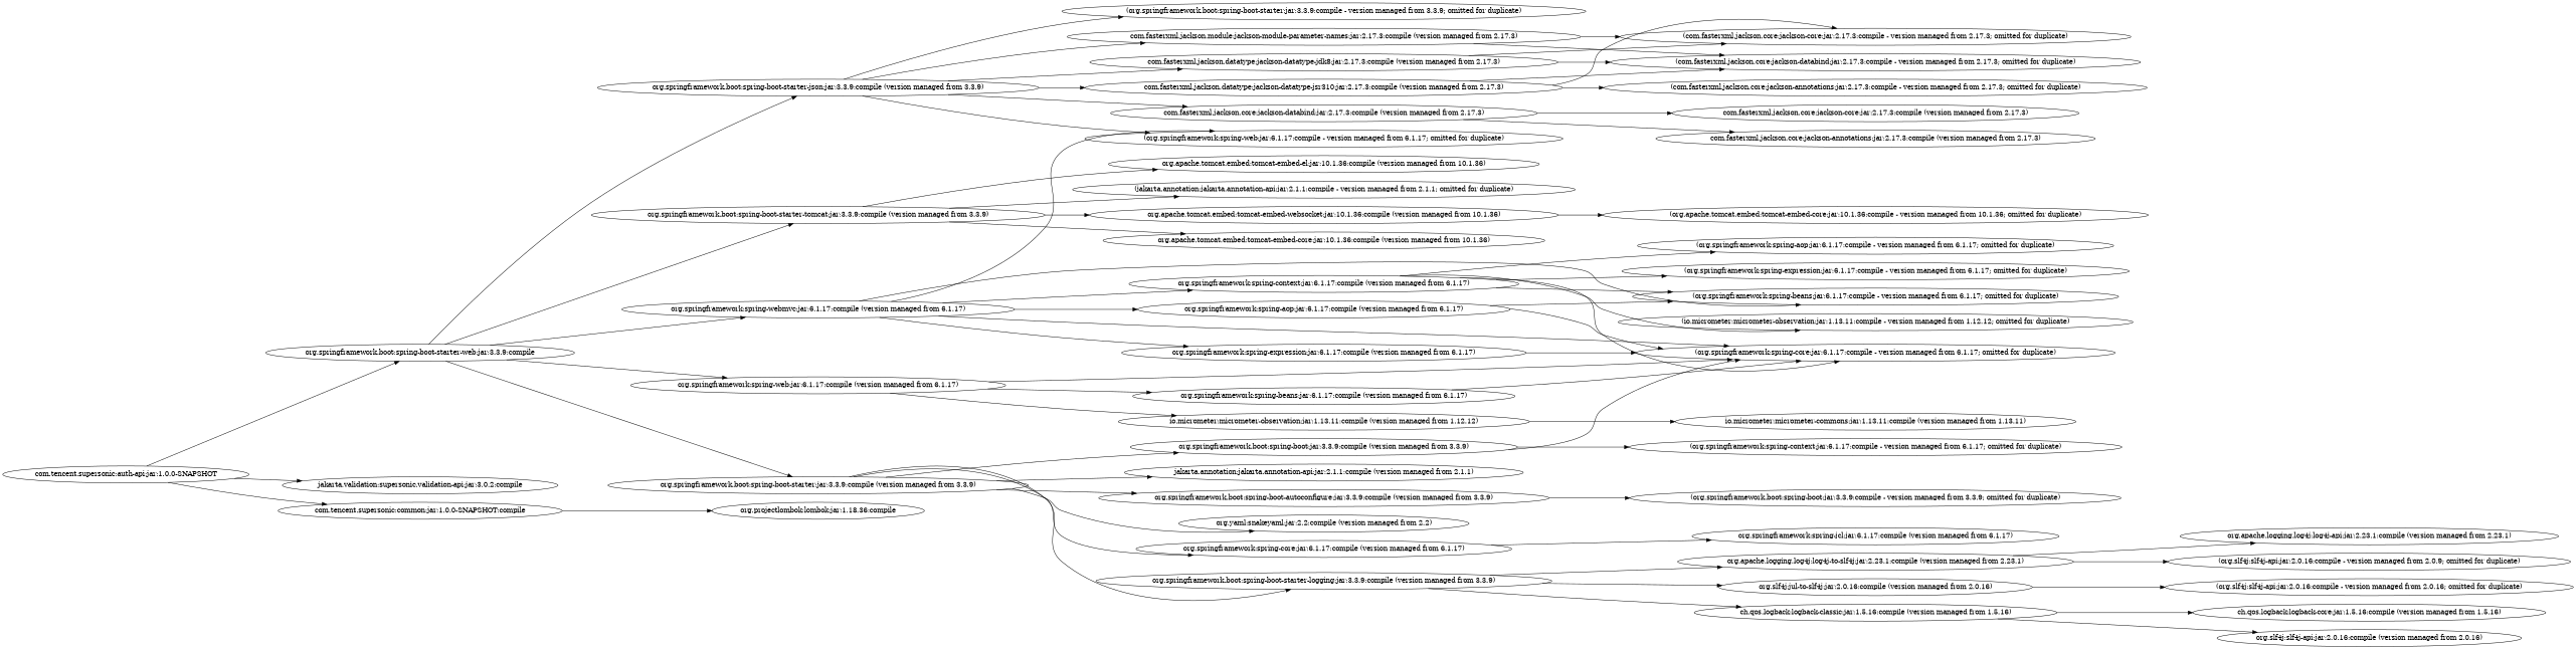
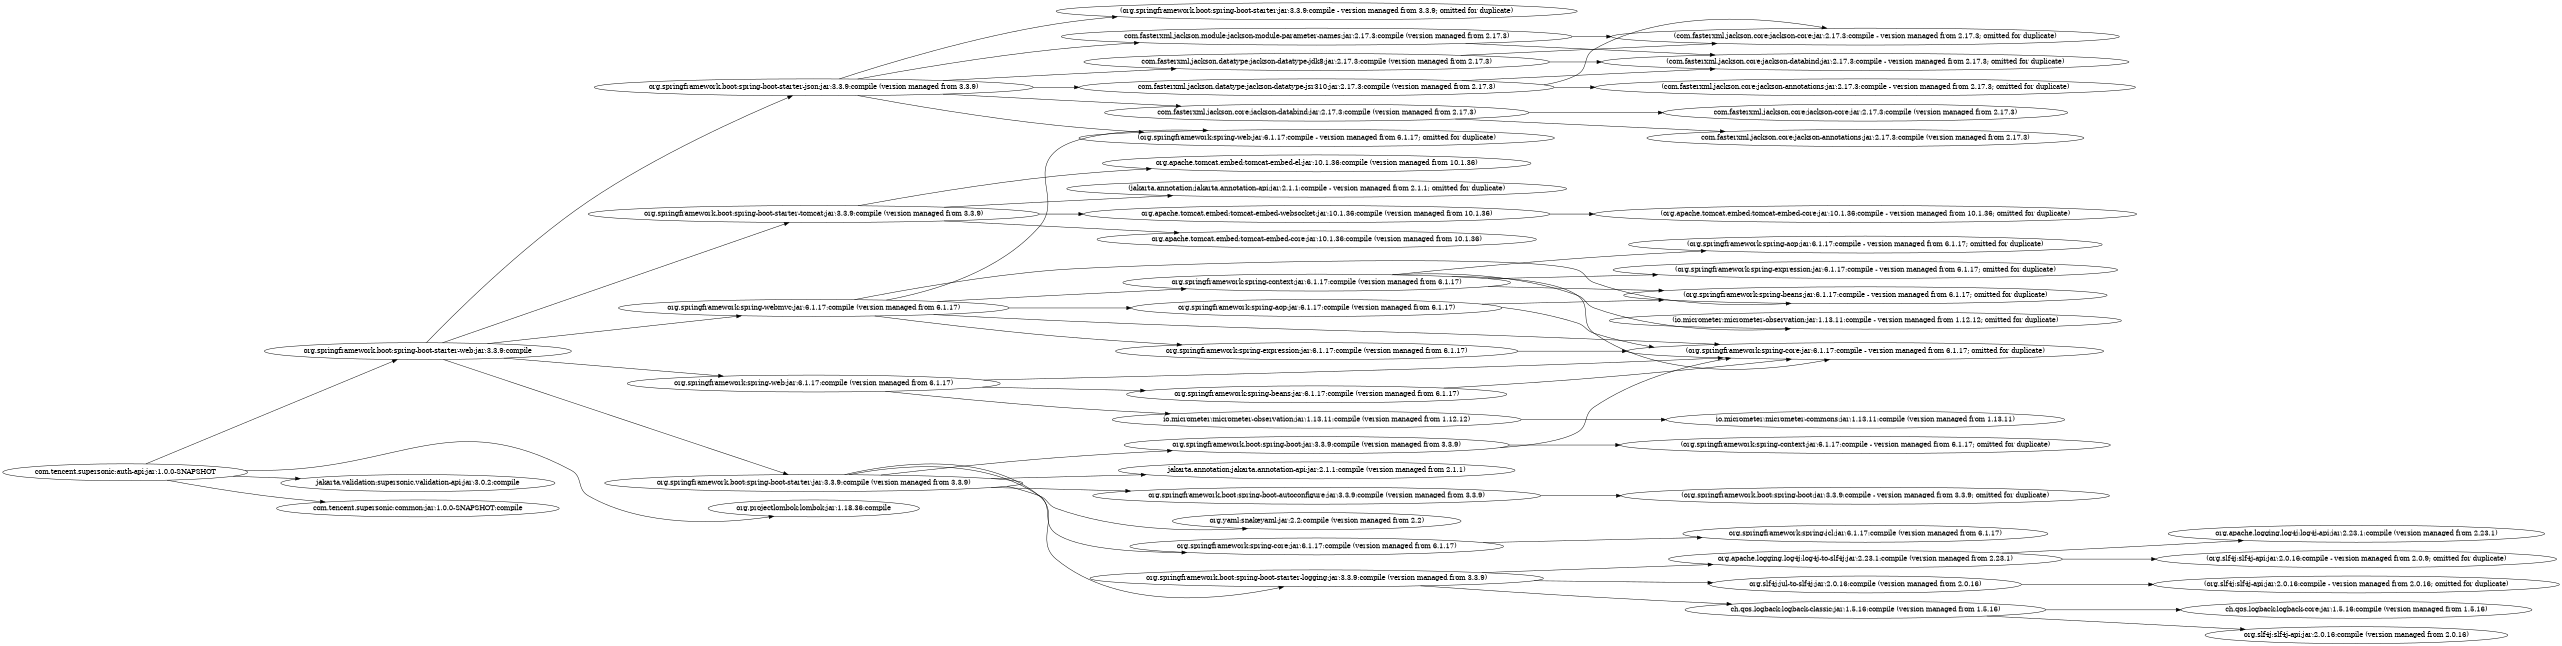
  digraph {
    rankdir=LR
    "com.tencent.supersonic:auth-api:jar:1.0.0-SNAPSHOT"
    "org.springframework.boot:spring-boot-starter-web:jar:3.3.9:compile"
    "org.projectlombok:lombok:jar:1.18.36:compile"
    n4 [label="jakarta.validation:supersonic.validation-api:jar:3.0.2:compile"]
    "com.tencent.supersonic:common:jar:1.0.0-SNAPSHOT:compile"
    "org.springframework.boot:spring-boot-starter:jar:3.3.9:compile (version managed from 3.3.9)"
    "org.springframework.boot:spring-boot-starter-json:jar:3.3.9:compile (version managed from 3.3.9)"
    "org.springframework.boot:spring-boot-starter-tomcat:jar:3.3.9:compile (version managed from 3.3.9)"
    "org.springframework:spring-web:jar:6.1.17:compile (version managed from 6.1.17)"
    "org.springframework:spring-webmvc:jar:6.1.17:compile (version managed from 6.1.17)"
    "org.springframework.boot:spring-boot:jar:3.3.9:compile (version managed from 3.3.9)"
    "org.springframework.boot:spring-boot-autoconfigure:jar:3.3.9:compile (version managed from 3.3.9)"
    "org.springframework.boot:spring-boot-starter-logging:jar:3.3.9:compile (version managed from 3.3.9)"
    "jakarta.annotation:jakarta.annotation-api:jar:2.1.1:compile (version managed from 2.1.1)"
    "org.springframework:spring-core:jar:6.1.17:compile (version managed from 6.1.17)"
    "org.yaml:snakeyaml:jar:2.2:compile (version managed from 2.2)"
    "(org.springframework.boot:spring-boot-starter:jar:3.3.9:compile - version managed from 3.3.9; omitted for duplicate)"
    "(org.springframework:spring-web:jar:6.1.17:compile - version managed from 6.1.17; omitted for duplicate)"
    "com.fasterxml.jackson.core:jackson-databind:jar:2.17.3:compile (version managed from 2.17.3)"
    "com.fasterxml.jackson.datatype:jackson-datatype-jdk8:jar:2.17.3:compile (version managed from 2.17.3)"
    "com.fasterxml.jackson.datatype:jackson-datatype-jsr310:jar:2.17.3:compile (version managed from 2.17.3)"
    "com.fasterxml.jackson.module:jackson-module-parameter-names:jar:2.17.3:compile (version managed from 2.17.3)"
    "(jakarta.annotation:jakarta.annotation-api:jar:2.1.1:compile - version managed from 2.1.1; omitted for duplicate)"
    "org.apache.tomcat.embed:tomcat-embed-core:jar:10.1.36:compile (version managed from 10.1.36)"
    "org.apache.tomcat.embed:tomcat-embed-el:jar:10.1.36:compile (version managed from 10.1.36)"
    "org.apache.tomcat.embed:tomcat-embed-websocket:jar:10.1.36:compile (version managed from 10.1.36)"
    "(org.springframework:spring-core:jar:6.1.17:compile - version managed from 6.1.17; omitted for duplicate)"
    "org.springframework:spring-beans:jar:6.1.17:compile (version managed from 6.1.17)"
    "io.micrometer:micrometer-observation:jar:1.13.11:compile (version managed from 1.12.12)"
    "org.springframework:spring-aop:jar:6.1.17:compile (version managed from 6.1.17)"
    "(org.springframework:spring-beans:jar:6.1.17:compile - version managed from 6.1.17; omitted for duplicate)"
    "org.springframework:spring-context:jar:6.1.17:compile (version managed from 6.1.17)"
    "org.springframework:spring-expression:jar:6.1.17:compile (version managed from 6.1.17)"
    "(org.springframework:spring-context:jar:6.1.17:compile - version managed from 6.1.17; omitted for duplicate)"
    "(org.springframework.boot:spring-boot:jar:3.3.9:compile - version managed from 3.3.9; omitted for duplicate)"
    "ch.qos.logback:logback-classic:jar:1.5.16:compile (version managed from 1.5.16)"
    "org.apache.logging.log4j:log4j-to-slf4j:jar:2.23.1:compile (version managed from 2.23.1)"
    "org.slf4j:jul-to-slf4j:jar:2.0.16:compile (version managed from 2.0.16)"
    "org.springframework:spring-jcl:jar:6.1.17:compile (version managed from 6.1.17)"
    "com.fasterxml.jackson.core:jackson-annotations:jar:2.17.3:compile (version managed from 2.17.3)"
    "com.fasterxml.jackson.core:jackson-core:jar:2.17.3:compile (version managed from 2.17.3)"
    "(com.fasterxml.jackson.core:jackson-core:jar:2.17.3:compile - version managed from 2.17.3; omitted for duplicate)"
    "(com.fasterxml.jackson.core:jackson-databind:jar:2.17.3:compile - version managed from 2.17.3; omitted for duplicate)"
    "(com.fasterxml.jackson.core:jackson-annotations:jar:2.17.3:compile - version managed from 2.17.3; omitted for duplicate)"
    "(org.apache.tomcat.embed:tomcat-embed-core:jar:10.1.36:compile - version managed from 10.1.36; omitted for duplicate)"
    "io.micrometer:micrometer-commons:jar:1.13.11:compile (version managed from 1.13.11)"
    "(org.springframework:spring-aop:jar:6.1.17:compile - version managed from 6.1.17; omitted for duplicate)"
    "(org.springframework:spring-expression:jar:6.1.17:compile - version managed from 6.1.17; omitted for duplicate)"
    "(io.micrometer:micrometer-observation:jar:1.13.11:compile - version managed from 1.12.12; omitted for duplicate)"
    "ch.qos.logback:logback-core:jar:1.5.16:compile (version managed from 1.5.16)"
    "org.slf4j:slf4j-api:jar:2.0.16:compile (version managed from 2.0.16)"
    "org.apache.logging.log4j:log4j-api:jar:2.23.1:compile (version managed from 2.23.1)"
    "(org.slf4j:slf4j-api:jar:2.0.16:compile - version managed from 2.0.9; omitted for duplicate)"
    "(org.slf4j:slf4j-api:jar:2.0.16:compile - version managed from 2.0.16; omitted for duplicate)"
    "com.tencent.supersonic:auth-api:jar:1.0.0-SNAPSHOT" -> "org.springframework.boot:spring-boot-starter-web:jar:3.3.9:compile"
-   "com.tencent.supersonic:common:jar:1.0.0-SNAPSHOT:compile" -> "org.projectlombok:lombok:jar:1.18.36:compile"
+   "com.tencent.supersonic:auth-api:jar:1.0.0-SNAPSHOT" -> "org.projectlombok:lombok:jar:1.18.36:compile"
    "com.tencent.supersonic:auth-api:jar:1.0.0-SNAPSHOT" -> n4
    "com.tencent.supersonic:auth-api:jar:1.0.0-SNAPSHOT" -> "com.tencent.supersonic:common:jar:1.0.0-SNAPSHOT:compile"
    "org.springframework.boot:spring-boot-starter-web:jar:3.3.9:compile" -> "org.springframework.boot:spring-boot-starter:jar:3.3.9:compile (version managed from 3.3.9)"
    "org.springframework.boot:spring-boot-starter-web:jar:3.3.9:compile" -> "org.springframework.boot:spring-boot-starter-json:jar:3.3.9:compile (version managed from 3.3.9)"
    "org.springframework.boot:spring-boot-starter-web:jar:3.3.9:compile" -> "org.springframework.boot:spring-boot-starter-tomcat:jar:3.3.9:compile (version managed from 3.3.9)"
    "org.springframework.boot:spring-boot-starter-web:jar:3.3.9:compile" -> "org.springframework:spring-web:jar:6.1.17:compile (version managed from 6.1.17)"
    "org.springframework.boot:spring-boot-starter-web:jar:3.3.9:compile" -> "org.springframework:spring-webmvc:jar:6.1.17:compile (version managed from 6.1.17)"
    "org.springframework.boot:spring-boot-starter:jar:3.3.9:compile (version managed from 3.3.9)" -> "org.springframework.boot:spring-boot:jar:3.3.9:compile (version managed from 3.3.9)"
    "org.springframework.boot:spring-boot-starter:jar:3.3.9:compile (version managed from 3.3.9)" -> "org.springframework.boot:spring-boot-autoconfigure:jar:3.3.9:compile (version managed from 3.3.9)"
    "org.springframework.boot:spring-boot-starter:jar:3.3.9:compile (version managed from 3.3.9)" -> "org.springframework.boot:spring-boot-starter-logging:jar:3.3.9:compile (version managed from 3.3.9)"
    "org.springframework.boot:spring-boot-starter:jar:3.3.9:compile (version managed from 3.3.9)" -> "jakarta.annotation:jakarta.annotation-api:jar:2.1.1:compile (version managed from 2.1.1)"
    "org.springframework.boot:spring-boot-starter:jar:3.3.9:compile (version managed from 3.3.9)" -> "org.springframework:spring-core:jar:6.1.17:compile (version managed from 6.1.17)"
    "org.springframework.boot:spring-boot-starter:jar:3.3.9:compile (version managed from 3.3.9)" -> "org.yaml:snakeyaml:jar:2.2:compile (version managed from 2.2)"
    "org.springframework.boot:spring-boot-starter-json:jar:3.3.9:compile (version managed from 3.3.9)" -> "(org.springframework.boot:spring-boot-starter:jar:3.3.9:compile - version managed from 3.3.9; omitted for duplicate)"
    "org.springframework.boot:spring-boot-starter-json:jar:3.3.9:compile (version managed from 3.3.9)" -> "(org.springframework:spring-web:jar:6.1.17:compile - version managed from 6.1.17; omitted for duplicate)"
    "org.springframework.boot:spring-boot-starter-json:jar:3.3.9:compile (version managed from 3.3.9)" -> "com.fasterxml.jackson.core:jackson-databind:jar:2.17.3:compile (version managed from 2.17.3)"
    "org.springframework.boot:spring-boot-starter-json:jar:3.3.9:compile (version managed from 3.3.9)" -> "com.fasterxml.jackson.datatype:jackson-datatype-jdk8:jar:2.17.3:compile (version managed from 2.17.3)"
    "org.springframework.boot:spring-boot-starter-json:jar:3.3.9:compile (version managed from 3.3.9)" -> "com.fasterxml.jackson.datatype:jackson-datatype-jsr310:jar:2.17.3:compile (version managed from 2.17.3)"
    "org.springframework.boot:spring-boot-starter-json:jar:3.3.9:compile (version managed from 3.3.9)" -> "com.fasterxml.jackson.module:jackson-module-parameter-names:jar:2.17.3:compile (version managed from 2.17.3)"
    "org.springframework.boot:spring-boot-starter-tomcat:jar:3.3.9:compile (version managed from 3.3.9)" -> "(jakarta.annotation:jakarta.annotation-api:jar:2.1.1:compile - version managed from 2.1.1; omitted for duplicate)"
    "org.springframework.boot:spring-boot-starter-tomcat:jar:3.3.9:compile (version managed from 3.3.9)" -> "org.apache.tomcat.embed:tomcat-embed-core:jar:10.1.36:compile (version managed from 10.1.36)"
    "org.springframework.boot:spring-boot-starter-tomcat:jar:3.3.9:compile (version managed from 3.3.9)" -> "org.apache.tomcat.embed:tomcat-embed-el:jar:10.1.36:compile (version managed from 10.1.36)"
    "org.springframework.boot:spring-boot-starter-tomcat:jar:3.3.9:compile (version managed from 3.3.9)" -> "org.apache.tomcat.embed:tomcat-embed-websocket:jar:10.1.36:compile (version managed from 10.1.36)"
    "org.springframework:spring-web:jar:6.1.17:compile (version managed from 6.1.17)" -> "(org.springframework:spring-core:jar:6.1.17:compile - version managed from 6.1.17; omitted for duplicate)"
    "org.springframework:spring-web:jar:6.1.17:compile (version managed from 6.1.17)" -> "org.springframework:spring-beans:jar:6.1.17:compile (version managed from 6.1.17)"
    "org.springframework:spring-web:jar:6.1.17:compile (version managed from 6.1.17)" -> "io.micrometer:micrometer-observation:jar:1.13.11:compile (version managed from 1.12.12)"
    "org.springframework:spring-webmvc:jar:6.1.17:compile (version managed from 6.1.17)" -> "(org.springframework:spring-web:jar:6.1.17:compile - version managed from 6.1.17; omitted for duplicate)"
    "org.springframework:spring-webmvc:jar:6.1.17:compile (version managed from 6.1.17)" -> "(org.springframework:spring-core:jar:6.1.17:compile - version managed from 6.1.17; omitted for duplicate)"
    "org.springframework:spring-webmvc:jar:6.1.17:compile (version managed from 6.1.17)" -> "org.springframework:spring-aop:jar:6.1.17:compile (version managed from 6.1.17)"
    "org.springframework:spring-webmvc:jar:6.1.17:compile (version managed from 6.1.17)" -> "(org.springframework:spring-beans:jar:6.1.17:compile - version managed from 6.1.17; omitted for duplicate)"
    "org.springframework:spring-webmvc:jar:6.1.17:compile (version managed from 6.1.17)" -> "org.springframework:spring-context:jar:6.1.17:compile (version managed from 6.1.17)"
    "org.springframework:spring-webmvc:jar:6.1.17:compile (version managed from 6.1.17)" -> "org.springframework:spring-expression:jar:6.1.17:compile (version managed from 6.1.17)"
    "org.springframework.boot:spring-boot:jar:3.3.9:compile (version managed from 3.3.9)" -> "(org.springframework:spring-core:jar:6.1.17:compile - version managed from 6.1.17; omitted for duplicate)"
    "org.springframework.boot:spring-boot:jar:3.3.9:compile (version managed from 3.3.9)" -> "(org.springframework:spring-context:jar:6.1.17:compile - version managed from 6.1.17; omitted for duplicate)"
    "org.springframework.boot:spring-boot-autoconfigure:jar:3.3.9:compile (version managed from 3.3.9)" -> "(org.springframework.boot:spring-boot:jar:3.3.9:compile - version managed from 3.3.9; omitted for duplicate)"
    "org.springframework.boot:spring-boot-starter-logging:jar:3.3.9:compile (version managed from 3.3.9)" -> "ch.qos.logback:logback-classic:jar:1.5.16:compile (version managed from 1.5.16)"
    "org.springframework.boot:spring-boot-starter-logging:jar:3.3.9:compile (version managed from 3.3.9)" -> "org.apache.logging.log4j:log4j-to-slf4j:jar:2.23.1:compile (version managed from 2.23.1)"
    "org.springframework.boot:spring-boot-starter-logging:jar:3.3.9:compile (version managed from 3.3.9)" -> "org.slf4j:jul-to-slf4j:jar:2.0.16:compile (version managed from 2.0.16)"
    "org.springframework:spring-core:jar:6.1.17:compile (version managed from 6.1.17)" -> "org.springframework:spring-jcl:jar:6.1.17:compile (version managed from 6.1.17)"
    "com.fasterxml.jackson.core:jackson-databind:jar:2.17.3:compile (version managed from 2.17.3)" -> "com.fasterxml.jackson.core:jackson-annotations:jar:2.17.3:compile (version managed from 2.17.3)"
    "com.fasterxml.jackson.core:jackson-databind:jar:2.17.3:compile (version managed from 2.17.3)" -> "com.fasterxml.jackson.core:jackson-core:jar:2.17.3:compile (version managed from 2.17.3)"
    "com.fasterxml.jackson.datatype:jackson-datatype-jdk8:jar:2.17.3:compile (version managed from 2.17.3)" -> "(com.fasterxml.jackson.core:jackson-core:jar:2.17.3:compile - version managed from 2.17.3; omitted for duplicate)"
    "com.fasterxml.jackson.datatype:jackson-datatype-jdk8:jar:2.17.3:compile (version managed from 2.17.3)" -> "(com.fasterxml.jackson.core:jackson-databind:jar:2.17.3:compile - version managed from 2.17.3; omitted for duplicate)"
    "com.fasterxml.jackson.datatype:jackson-datatype-jsr310:jar:2.17.3:compile (version managed from 2.17.3)" -> "(com.fasterxml.jackson.core:jackson-core:jar:2.17.3:compile - version managed from 2.17.3; omitted for duplicate)"
    "com.fasterxml.jackson.datatype:jackson-datatype-jsr310:jar:2.17.3:compile (version managed from 2.17.3)" -> "(com.fasterxml.jackson.core:jackson-databind:jar:2.17.3:compile - version managed from 2.17.3; omitted for duplicate)"
    "com.fasterxml.jackson.datatype:jackson-datatype-jsr310:jar:2.17.3:compile (version managed from 2.17.3)" -> "(com.fasterxml.jackson.core:jackson-annotations:jar:2.17.3:compile - version managed from 2.17.3; omitted for duplicate)"
    "com.fasterxml.jackson.module:jackson-module-parameter-names:jar:2.17.3:compile (version managed from 2.17.3)" -> "(com.fasterxml.jackson.core:jackson-core:jar:2.17.3:compile - version managed from 2.17.3; omitted for duplicate)"
    "com.fasterxml.jackson.module:jackson-module-parameter-names:jar:2.17.3:compile (version managed from 2.17.3)" -> "(com.fasterxml.jackson.core:jackson-databind:jar:2.17.3:compile - version managed from 2.17.3; omitted for duplicate)"
    "org.apache.tomcat.embed:tomcat-embed-websocket:jar:10.1.36:compile (version managed from 10.1.36)" -> "(org.apache.tomcat.embed:tomcat-embed-core:jar:10.1.36:compile - version managed from 10.1.36; omitted for duplicate)"
    "org.springframework:spring-beans:jar:6.1.17:compile (version managed from 6.1.17)" -> "(org.springframework:spring-core:jar:6.1.17:compile - version managed from 6.1.17; omitted for duplicate)"
    "io.micrometer:micrometer-observation:jar:1.13.11:compile (version managed from 1.12.12)" -> "io.micrometer:micrometer-commons:jar:1.13.11:compile (version managed from 1.13.11)"
    "org.springframework:spring-aop:jar:6.1.17:compile (version managed from 6.1.17)" -> "(org.springframework:spring-core:jar:6.1.17:compile - version managed from 6.1.17; omitted for duplicate)"
    "org.springframework:spring-aop:jar:6.1.17:compile (version managed from 6.1.17)" -> "(org.springframework:spring-beans:jar:6.1.17:compile - version managed from 6.1.17; omitted for duplicate)"
    "org.springframework:spring-context:jar:6.1.17:compile (version managed from 6.1.17)" -> "(org.springframework:spring-core:jar:6.1.17:compile - version managed from 6.1.17; omitted for duplicate)"
    "org.springframework:spring-context:jar:6.1.17:compile (version managed from 6.1.17)" -> "(org.springframework:spring-beans:jar:6.1.17:compile - version managed from 6.1.17; omitted for duplicate)"
    "org.springframework:spring-context:jar:6.1.17:compile (version managed from 6.1.17)" -> "(org.springframework:spring-aop:jar:6.1.17:compile - version managed from 6.1.17; omitted for duplicate)"
    "org.springframework:spring-context:jar:6.1.17:compile (version managed from 6.1.17)" -> "(org.springframework:spring-expression:jar:6.1.17:compile - version managed from 6.1.17; omitted for duplicate)"
    "org.springframework:spring-context:jar:6.1.17:compile (version managed from 6.1.17)" -> "(io.micrometer:micrometer-observation:jar:1.13.11:compile - version managed from 1.12.12; omitted for duplicate)"
    "org.springframework:spring-expression:jar:6.1.17:compile (version managed from 6.1.17)" -> "(org.springframework:spring-core:jar:6.1.17:compile - version managed from 6.1.17; omitted for duplicate)"
    "ch.qos.logback:logback-classic:jar:1.5.16:compile (version managed from 1.5.16)" -> "ch.qos.logback:logback-core:jar:1.5.16:compile (version managed from 1.5.16)"
    "ch.qos.logback:logback-classic:jar:1.5.16:compile (version managed from 1.5.16)" -> "org.slf4j:slf4j-api:jar:2.0.16:compile (version managed from 2.0.16)"
    "org.apache.logging.log4j:log4j-to-slf4j:jar:2.23.1:compile (version managed from 2.23.1)" -> "org.apache.logging.log4j:log4j-api:jar:2.23.1:compile (version managed from 2.23.1)"
    "org.apache.logging.log4j:log4j-to-slf4j:jar:2.23.1:compile (version managed from 2.23.1)" -> "(org.slf4j:slf4j-api:jar:2.0.16:compile - version managed from 2.0.9; omitted for duplicate)"
    "org.slf4j:jul-to-slf4j:jar:2.0.16:compile (version managed from 2.0.16)" -> "(org.slf4j:slf4j-api:jar:2.0.16:compile - version managed from 2.0.16; omitted for duplicate)"
  }
